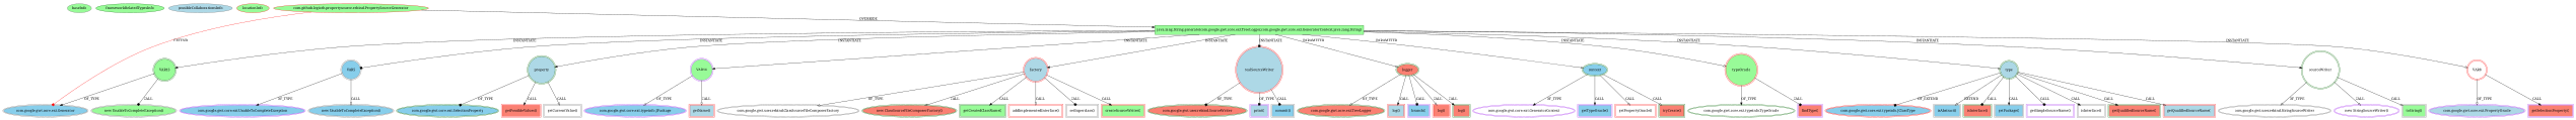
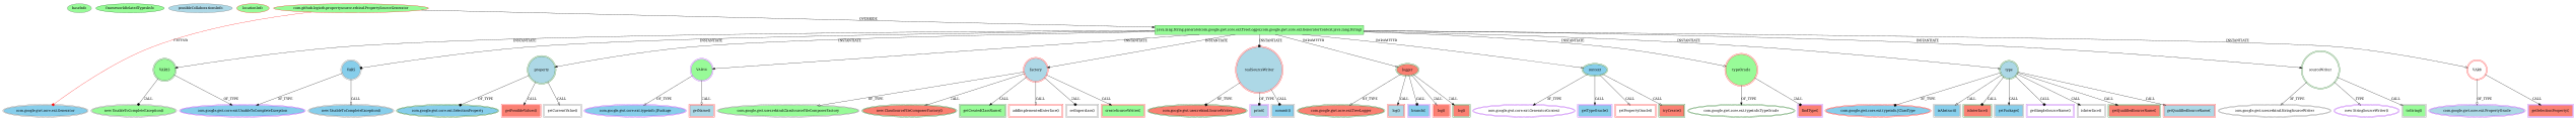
  digraph {
    fontname="Noto Serif"
    node [color=darkgreen fillcolor=skyblue fontname="Noto Serif" style=filled isFrameworkType=true vertexType=INSIDE_CALL peripheries=2 shape=box]
    edge [arrowhead=onormal fontname="Noto Serif"]
    baseInfo [category=extension_graph color=gray40 fillcolor=palegreen graphId=170 isAnonymous=false possibleRelation=false isFrameworkType="" vertexType="" peripheries="" shape=""]
    frameworkRelatedTypesInfo [0="com.google.gwt.core.ext.Generator" fillcolor=palegreen isFrameworkType="" vertexType="" peripheries="" shape=""]
    possibleCollaborationsInfo [color=gray40 fillcolor=lightblue isFrameworkType="" vertexType="" peripheries="" shape=""]
    locationInfo [color=red contextSignature=PropertySourceGenerator filePath="/Legioth-PropertySource/PropertySource-master/src/com/github/legioth/propertysource/rebind/PropertySourceGenerator.java" fillcolor=palegreen graphId=170 projectName="Legioth-PropertySource" isFrameworkType="" vertexType="" peripheries="" shape=""]
    n5 [color=red fillcolor=palegreen isFrameworkType=false label="com.github.legioth.propertysource.rebind.PropertySourceGenerator" vertexType=ROOT_CLIENT_CLASS_DECLARATION peripheries="" shape=""]
    n6 [color=gray40 label="com.google.gwt.core.ext.Generator" vertexType=FRAMEWORK_CLASS_TYPE shape=""]
    n7 [fillcolor=palegreen isFrameworkType=false label="java.lang.String generate(com.google.gwt.core.ext.TreeLogger,com.google.gwt.core.ext.GeneratorContext,java.lang.String)" vertexType=OVERRIDING_METHOD_DECLARATION peripheries=""]
    n8 [fillcolor=salmon label=logger vertexType=PARAMETER_DECLARATION shape=""]
    n9 [label=context vertexType=PARAMETER_DECLARATION shape=""]
    n10 [color=red fillcolor=palegreen label=typeOracle shape=circle vertexType=VARIABLE_EXPRESION]
    n11 [fillcolor=lightblue label=type shape=circle vertexType=VARIABLE_EXPRESION]
    n12 [color=gray40 label=VAR5 shape=circle vertexType=VARIABLE_EXPRESION]
    n13 [fillcolor=white label=sourceWriter shape=circle vertexType=VARIABLE_EXPRESION]
    n14 [color=red fillcolor=white label=VAR8 shape=circle vertexType=VARIABLE_EXPRESION]
    n15 [fillcolor=lightblue label=property shape=circle vertexType=VARIABLE_EXPRESION]
    n16 [fillcolor=palegreen label=VAR13 shape=circle vertexType=VARIABLE_EXPRESION]
    n17 [color=purple fillcolor=palegreen label=VAR14 shape=circle vertexType=VARIABLE_EXPRESION]
    n18 [color=red fillcolor=lightblue label=factory shape=circle vertexType=VARIABLE_EXPRESION]
    n19 [color=red fillcolor=lightblue label=realSourceWriter shape=circle vertexType=VARIABLE_EXPRESION]
    n20 [fillcolor=salmon label="com.google.gwt.core.ext.TreeLogger" vertexType=FRAMEWORK_CLASS_TYPE shape=""]
    n21 [color=red fillcolor=lightblue label="log()"]
    n22 [color=purple label="branch()"]
    n23 [color=red fillcolor=salmon label="log()"]
    n24 [fillcolor=salmon label="log()"]
    n25 [color=purple fillcolor=white label="com.google.gwt.core.ext.GeneratorContext" vertexType=FRAMEWORK_INTERFACE_TYPE shape=""]
    n26 [color=purple label="getTypeOracle()"]
    n27 [color=red fillcolor=white label="getPropertyOracle()"]
    n28 [fillcolor=salmon label="tryCreate()"]
    n29 [fillcolor=white label="com.google.gwt.core.ext.typeinfo.TypeOracle" vertexType=FRAMEWORK_CLASS_TYPE shape=""]
    n30 [color=purple fillcolor=salmon label="findType()"]
    n31 [color=red label="com.google.gwt.core.ext.typeinfo.JClassType" vertexType=FRAMEWORK_INTERFACE_TYPE shape=""]
    n32 [color=gray40 label="isAbstract()"]
    n33 [fillcolor=salmon label="isInterface()"]
    n34 [color=gray40 label="getPackage()"]
    n35 [color=purple fillcolor=white label="getSimpleSourceName()"]
    n36 [color=gray40 fillcolor=white label="isInterface()"]
    n37 [fillcolor=salmon label="getQualifiedSourceName()"]
    n38 [color=red fillcolor=lightblue label="getQualifiedSourceName()"]
    n39 [color=purple label="com.google.gwt.core.ext.UnableToCompleteException" vertexType=FRAMEWORK_CLASS_TYPE shape=""]
    n40 [color=gray40 label="new UnableToCompleteException()" vertexType=CONSTRUCTOR_CALL shape=""]
    n41 [color=gray40 fillcolor=white label="com.google.gwt.user.rebind.StringSourceWriter" vertexType=FRAMEWORK_CLASS_TYPE shape=""]
    n42 [color=purple fillcolor=white label="new StringSourceWriter()" vertexType=CONSTRUCTOR_CALL shape=""]
    n43 [color=gray40 fillcolor=palegreen label="toString()"]
    n44 [color=purple fillcolor=lightblue label="com.google.gwt.core.ext.PropertyOracle" vertexType=FRAMEWORK_INTERFACE_TYPE shape=""]
    n45 [color=purple fillcolor=salmon label="getSelectionProperty()"]
    n46 [label="com.google.gwt.core.ext.SelectionProperty" vertexType=FRAMEWORK_INTERFACE_TYPE shape=""]
    n47 [color=red fillcolor=salmon label="getPossibleValues()"]
    n48 [color=gray40 fillcolor=white label="getCurrentValue()"]
    n49 [color=gray40 fillcolor=palegreen label="new UnableToCompleteException()" vertexType=CONSTRUCTOR_CALL shape=""]
    n50 [color=purple label="com.google.gwt.core.ext.typeinfo.JPackage" vertexType=FRAMEWORK_INTERFACE_TYPE shape=""]
    n51 [color=red fillcolor=lightblue label="getName()"]
-   n52 [color=gray40 fillcolor=white label="com.google.gwt.user.rebind.ClassSourceFileComposerFactory" vertexType=FRAMEWORK_CLASS_TYPE shape=""]
+   n52 [color=gray40 fillcolor=palegreen label="com.google.gwt.user.rebind.ClassSourceFileComposerFactory" vertexType=FRAMEWORK_CLASS_TYPE shape=""]
    n53 [fillcolor=salmon label="new ClassSourceFileComposerFactory()" vertexType=CONSTRUCTOR_CALL shape=""]
    n54 [fillcolor=palegreen label="getCreatedClassName()"]
    n55 [color=red fillcolor=white label="addImplementedInterface()"]
    n56 [color=gray40 fillcolor=white label="setSuperclass()"]
    n57 [color=red fillcolor=palegreen label="createSourceWriter()"]
    n58 [fillcolor=salmon label="com.google.gwt.user.rebind.SourceWriter" vertexType=FRAMEWORK_INTERFACE_TYPE shape=""]
    n59 [color=purple fillcolor=lightblue label="print()"]
    n60 [color=gray40 label="commit()"]
    n5 -> n6 [arrowhead=box color=red label=EXTEND]
    n5 -> n7 [arrowhead=normal label=OVERRIDE]
    n7 -> n8 [label=PARAMETER]
    n7 -> n9 [label=PARAMETER]
    n7 -> n10 [label=INSTANTIATE]
    n7 -> n11 [label=INSTANTIATE]
    n7 -> n12 [arrowhead=box label=INSTANTIATE]
    n7 -> n13 [arrowhead=normal label=INSTANTIATE]
    n7 -> n14 [label=INSTANTIATE]
    n7 -> n15 [arrowhead=normal label=INSTANTIATE]
    n7 -> n16 [arrowhead=normal label=INSTANTIATE]
    n7 -> n17 [arrowhead=normal label=INSTANTIATE]
    n7 -> n18 [arrowhead=normal label=INSTANTIATE]
    n7 -> n19 [arrowhead=box label=INSTANTIATE]
    n8 -> n20 [label=OF_TYPE]
    n8 -> n21 [arrowhead=normal label=CALL]
    n8 -> n22 [arrowhead=box label=CALL]
    n8 -> n23 [label=CALL]
    n8 -> n24 [arrowhead=normal label=CALL]
    n9 -> n25 [arrowhead=normal label=OF_TYPE]
    n9 -> n26 [arrowhead=normal label=CALL]
    n9 -> n27 [label=CALL]
    n9 -> n28 [label=CALL]
    n10 -> n29 [arrowhead=normal label=OF_TYPE]
    n10 -> n30 [arrowhead=box label=CALL]
-   n11 -> n31 [arrowhead=box label=OF_EXTEND]
-   n11 -> n32 [label=EXTEND]
+   n11 -> n31 [arrowhead=box label=OF_TYPE]
+   n11 -> n32 [label=CALL]
    n11 -> n33 [arrowhead=box label=CALL]
    n11 -> n34 [arrowhead=normal label=CALL]
    n11 -> n35 [arrowhead=box label=CALL]
    n11 -> n36 [arrowhead=normal label=CALL]
    n11 -> n37 [arrowhead=normal label=CALL]
    n11 -> n38 [label=CALL]
    n12 -> n39 [arrowhead=normal label=OF_TYPE]
    n12 -> n40 [label=CALL]
    n13 -> n41 [label=OF_TYPE]
-   n13 -> n42 [label=CALL]
+   n13 -> n42 [label=TYPE]
    n13 -> n43 [label=CALL]
    n14 -> n44 [label=OF_TYPE]
    n14 -> n45 [arrowhead=normal label=CALL]
    n15 -> n46 [arrowhead=box label=OF_TYPE]
    n15 -> n47 [arrowhead=normal label=CALL]
    n15 -> n48 [label=CALL]
-   n16 -> n6 [arrowhead=normal label=OF_TYPE]
+   n16 -> n39 [arrowhead=normal label=OF_TYPE]
    n16 -> n49 [arrowhead=box label=CALL]
    n17 -> n50 [label=OF_TYPE]
    n17 -> n51 [label=CALL]
    n18 -> n52 [label=OF_TYPE]
    n18 -> n53 [label=CALL]
    n18 -> n54 [arrowhead=normal label=CALL]
    n18 -> n55 [label=CALL]
    n18 -> n56 [arrowhead=box label=CALL]
    n18 -> n57 [arrowhead=normal label=CALL]
    n19 -> n58 [arrowhead=box label=OF_TYPE]
    n19 -> n59 [arrowhead=box label=OF_TYPE]
    n19 -> n60 [arrowhead=box label=CALL]
  }
